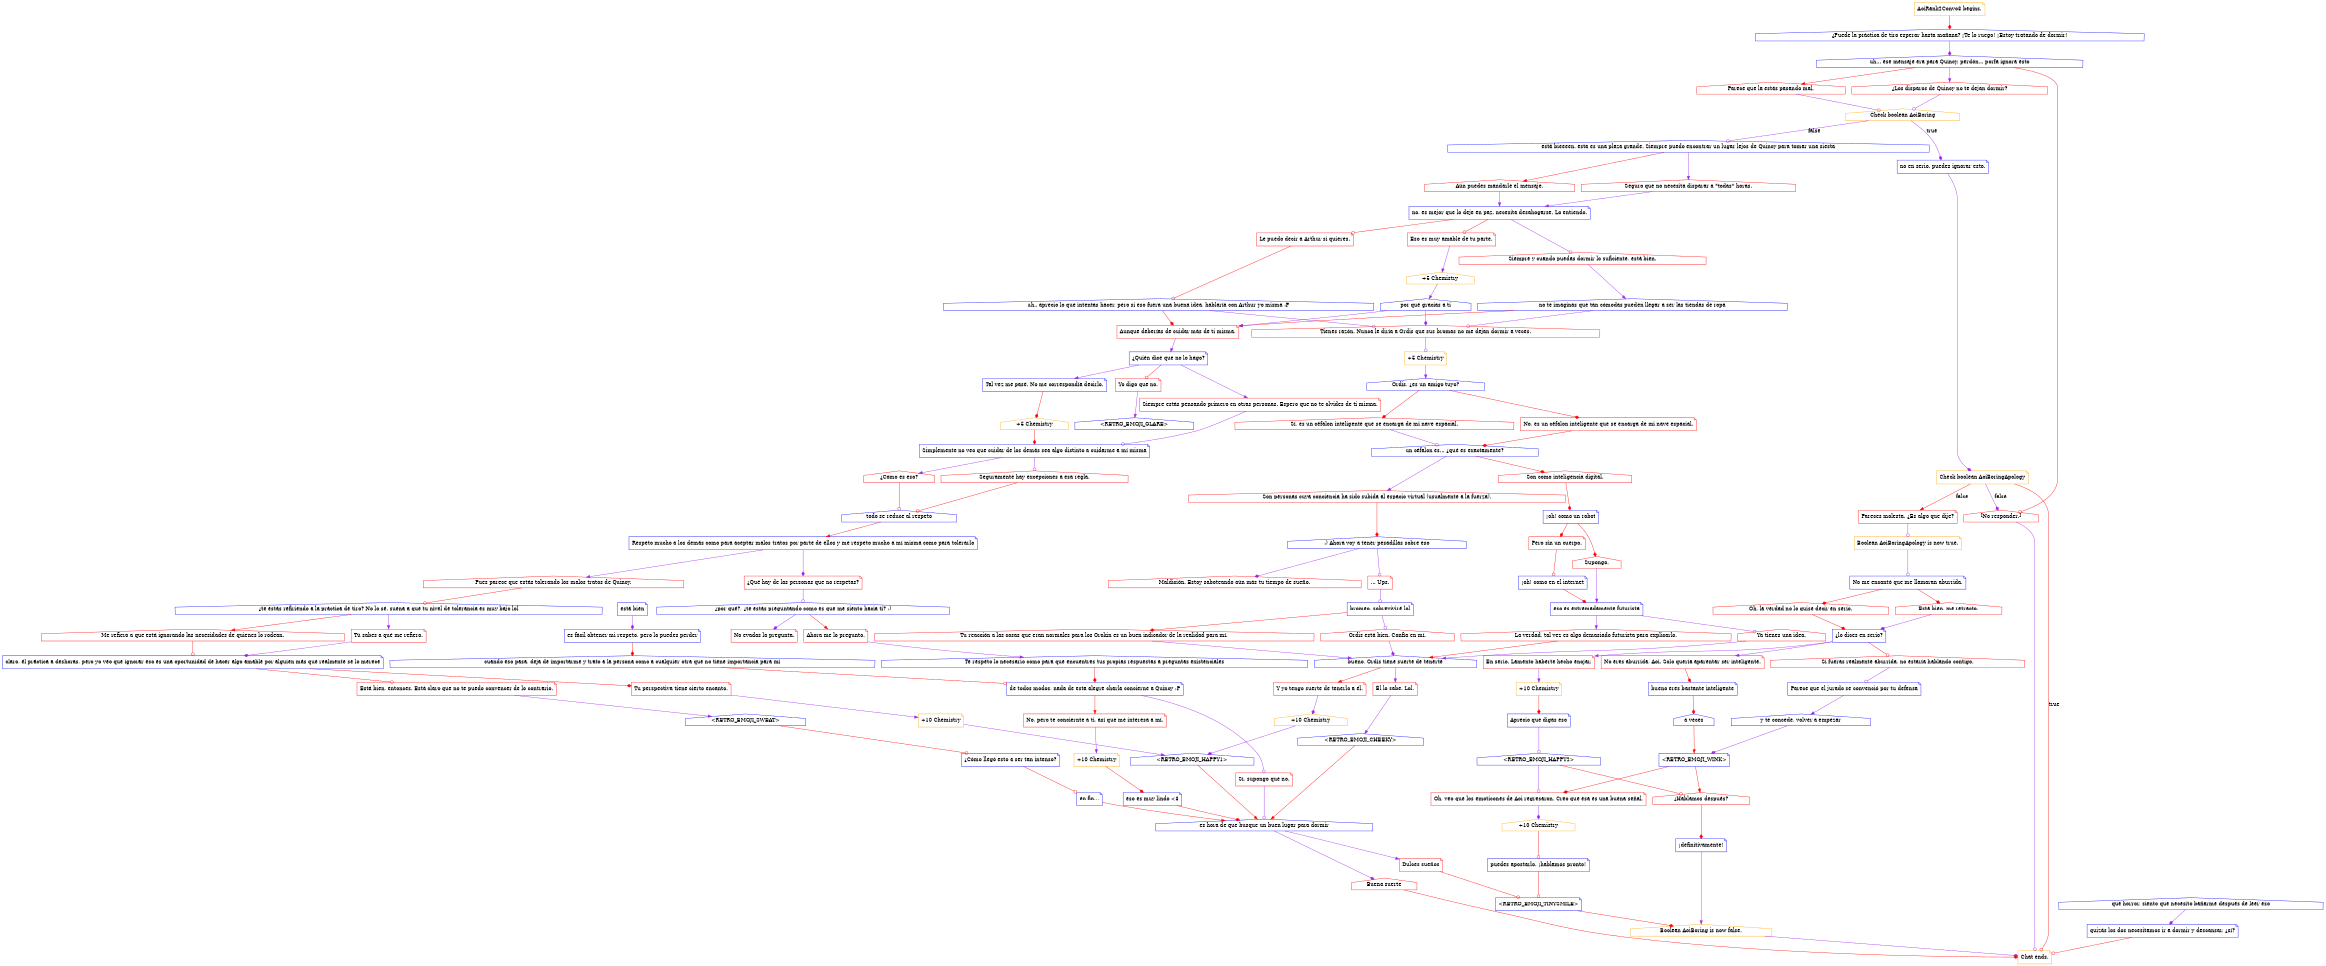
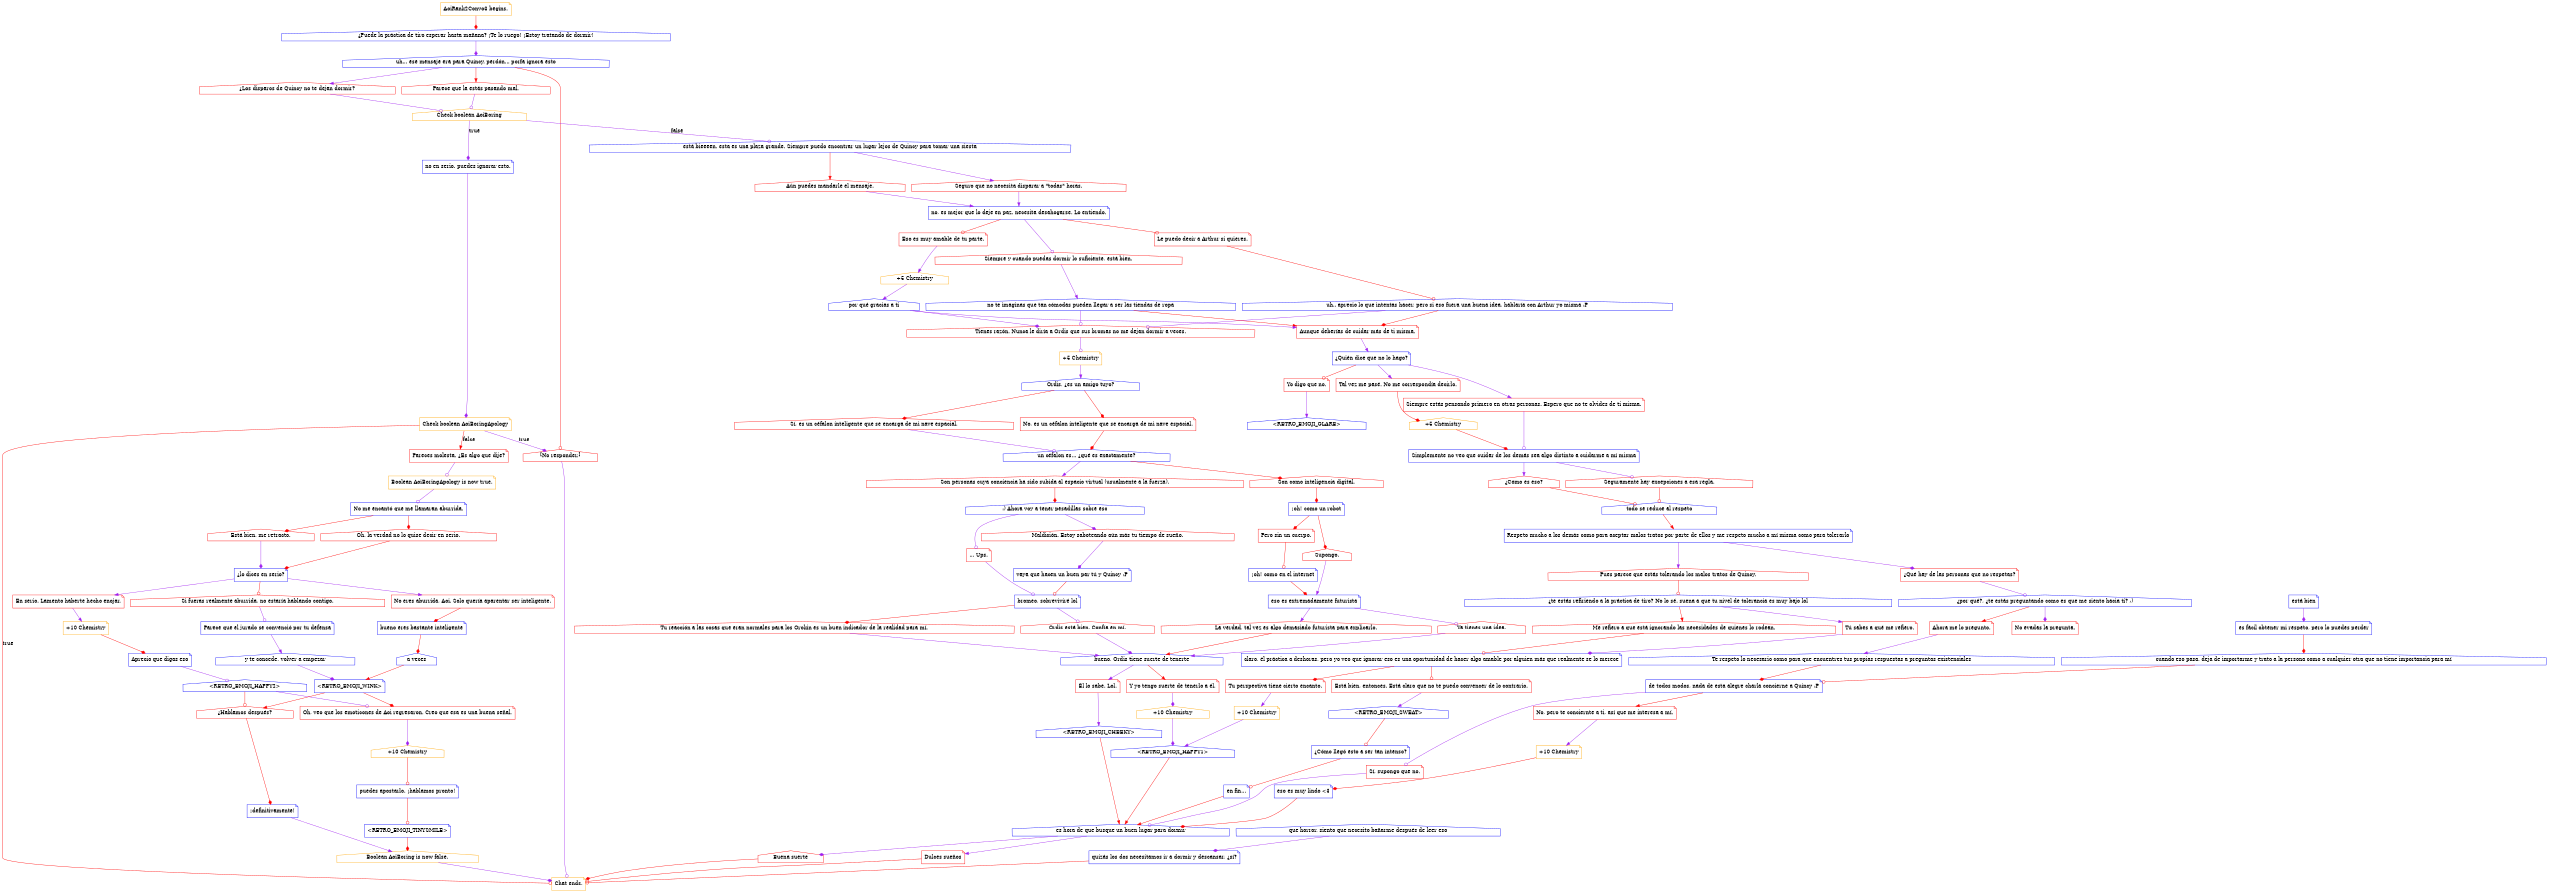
  digraph {
    node [color=blue shape=note]
    edge [arrowhead=diamond color=purple]
    "AoiRank2Convo3 begins." [color=orange]
    n2 [label="¿Puede la práctica de tiro esperar hasta mañana? ¡Te lo ruego! ¡Estoy tratando de dormir!" shape=house]
    n3 [label="uh... ese mensaje era para Quincy. perdón... porfa ignora esto" shape=house]
    n4 [color=red label="¿Los disparos de Quincy no te dejan dormir?" shape=house]
    n5 [color=red label="Parece que la estás pasando mal." shape=house]
    n6 [color=red label="[No responder.]" shape=house]
    n7 [color=orange label="Check boolean AoiBoring" shape=house]
    "Chat ends." [color=orange]
    n9 [label="no en serio. puedes ignorar esto."]
    n10 [label="está bieeeen. esta es una plaza grande. Siempre puedo encontrar un lugar lejos de Quincy para tomar una siesta" shape=house]
    n11 [color=orange label="Check boolean AoiBoringApology"]
    n12 [color=red label="Seguro que no necesita disparar a *todas* horas." shape=house]
    n13 [color=red label="Aún puedes mandarle el mensaje." shape=house]
    n14 [color=red label="Pareces molesta. ¿Es algo que dije?"]
    n15 [label="no, es mejor que lo deje en paz. necesita desahogarse. Lo entiendo."]
    n16 [color=orange label="Boolean AoiBoringApology is now true."]
    n17 [color=red label="Le puedo decir a Arthur si quieres."]
    n18 [color=red label="Eso es muy amable de tu parte."]
    n19 [color=red label="Siempre y cuando puedas dormir lo suficiente, está bien." shape=house]
    n20 [label="No me encantó que me llamaran aburrida."]
    n21 [label="uh.. aprecio lo que intentas hacer, pero si eso fuera una buena idea, hablaría con Arthur yo misma :P" shape=house]
    n22 [color=orange label="+5 Chemistry" shape=house]
    n23 [label="no te imaginas que tan cómodas pueden llegar a ser las tiendas de ropa" shape=house]
    n24 [color=red label="Oh, la verdad no lo quise decir en serio." shape=house]
    n25 [color=red label="Está bien, me retracto." shape=house]
    n26 [color=red label="Tienes razón. Nunca le diría a Ordis que sus bromas no me dejan dormir a veces." shape=house]
    n27 [color=red label="Aunque deberías de cuidar más de ti misma."]
    n28 [label="por qué gracias a ti" shape=house]
    n29 [label="¿lo dices en serio?"]
    n30 [color=orange label="+5 Chemistry"]
    n31 [label="¿Quién dice que no lo hago?"]
    n32 [color=red label="En serio. Lamento haberte hecho enojar."]
    n33 [color=red label="No eres aburrida, Aoi. Solo quería aparentar ser inteligente."]
    n34 [color=red label="Si fueras realmente aburrida, no estaría hablando contigo." shape=house]
    n35 [label="Ordis, ¿es un amigo tuyo?" shape=house]
    n36 [color=red label="Siempre estás pensando primero en otras personas. Espero que no te olvides de ti misma."]
-   n37 [label="Tal vez me pasé. No me correspondía decirlo."]
+   n37 [color=red label="Tal vez me pasé. No me correspondía decirlo."]
    n38 [color=red label="Yo digo que no."]
    n39 [color=orange label="+10 Chemistry"]
    n40 [label="bueno eres bastante inteligente"]
    n41 [label="Parece que el jurado se convenció por tu defensa"]
    n42 [color=red label="Sí, es un céfalon inteligente que se encarga de mi nave espacial." shape=house]
    n43 [color=red label="No, es un céfalon inteligente que se encarga de mi nave espacial."]
    n44 [label="Simplemente no veo que cuidar de los demás sea algo distinto a cuidarme a mí misma"]
    n45 [color=orange label="+5 Chemistry" shape=house]
    n46 [label="<RETRO_EMOJI_GLARE>" shape=house]
    n47 [label="Aprecio que digas eso"]
    n48 [label="a veces" shape=house]
    n49 [label="y te concede, volver a empezar" shape=house]
    n50 [label="un céfalon es... ¿qué es exactamente?" shape=house]
    n51 [color=red label="Seguramente hay excepciones a esa regla." shape=house]
    n52 [color=red label="¿Cómo es eso?" shape=house]
    n53 [label="<RETRO_EMOJI_HAPPY2>" shape=house]
    n54 [label="<RETRO_EMOJI_WINK>"]
    n55 [color=red label="Son como inteligencia digital." shape=house]
    n56 [color=red label="Son personas cuya conciencia ha sido subida al espacio virtual (usualmente a la fuerza)." shape=house]
    n57 [label="todo se reduce al respeto" shape=house]
    n58 [label="que horror, siento que necesito bañarme después de leer eso" shape=house]
    n59 [label="quizás los dos necesitamos ir a dormir y descansar, ¿sí?"]
    n60 [color=red label="¿Hablamos después?" shape=house]
    n61 [color=red label="Oh, veo que los emoticones de Aoi regresaron. Creo que esa es una buena señal."]
    n62 [label="¡oh! como un robot"]
    n63 [label=":) Ahora voy a tener pesadillas sobre eso" shape=house]
    n64 [label="Respeto mucho a los demás como para aceptar malos tratos por parte de ellos y me respeto mucho a mí misma como para tolerarlo"]
    n65 [label="¡definitivamente!"]
    n66 [color=orange label="+10 Chemistry" shape=house]
    n67 [color=red label="Supongo." shape=house]
    n68 [color=red label="Pero sin un cuerpo."]
    n69 [color=red label="Maldición. Estoy saboteando aún más tu tiempo de sueño." shape=house]
    n70 [color=red label="... Ups."]
    n71 [color=red label="¿Qué hay de las personas que no respetas?"]
    n72 [color=red label="Pues parece que estás tolerando los malos tratos de Quincy." shape=house]
    n73 [color=orange label="Boolean AoiBoring is now false." shape=house]
    n74 [label="puedes apostarlo. ¡hablamos pronto!"]
    n75 [label="eso es extremadamente futurista"]
    n76 [label="¡oh! como en el internet"]
+   n77 [label="vaya que hacen un buen par tú y Quincy :P"]
    n78 [label="bromeo, sobreviviré lol"]
    n79 [label="¿por qué?, ¿te estás preguntando como es que me siento hacia ti? ;)" shape=house]
    n80 [label="¿te estás refiriendo a la práctica de tiro? No lo sé. suena a que tu nivel de tolerancia es muy bajo lol" shape=house]
    n81 [label="<RETRO_EMOJI_TINYSMILE>"]
    n82 [color=red label="Ya tienes una idea." shape=house]
    n83 [color=red label="La verdad, tal vez es algo demasiado futurista para explicarlo." shape=house]
    n84 [color=red label="Ordis está bien. Confía en mí." shape=house]
    n85 [color=red label="Tu reacción a las cosas que eran normales para los Orokin es un buen indicador de la realidad para mí." shape=house]
    n86 [color=red label="Ahora me lo pregunto."]
    n87 [color=red label="No evadas la pregunta."]
    n88 [color=red label="Tú sabes a qué me refiero."]
    n89 [color=red label="Me refiero a que está ignorando las necesidades de quienes lo rodean." shape=house]
    n90 [label="bueno, Ordis tiene suerte de tenerte" shape=house]
    n91 [label="Te respeto lo necesario como para que encuentres tus propias respuestas a preguntas existenciales" shape=house]
    n92 [label="claro, él práctica a deshoras, pero yo veo que ignorar eso es una oportunidad de hacer algo amable por alguien más que realmente se lo merece"]
    n93 [color=red label="Él lo sabe. Lol."]
    n94 [color=red label="Y yo tengo suerte de tenerlo a él."]
    n95 [label="de todos modos, nada de esta alegre charla concierne a Quincy :P"]
    n96 [label="está bien"]
    n97 [label="es fácil obtener mi respeto, pero lo puedes perder"]
    n98 [color=red label="Está bien, entonces. Está claro que no te puedo convencer de lo contrario."]
    n99 [color=red label="Tu perspectiva tiene cierto encanto."]
    n100 [label="<RETRO_EMOJI_CHEEKY>" shape=house]
    n101 [color=orange label="+10 Chemistry" shape=house]
    n102 [color=red label="No, pero te conciernte a ti, así que me interesa a mí."]
    n103 [color=red label="Sí, supongo que no."]
    n104 [label="cuando eso pasa, deja de importarme y trato a la persona como a cualquier otra que no tiene importancia para mí" shape=house]
    n105 [label="<RETRO_EMOJI_SWEAT>" shape=house]
    n106 [color=orange label="+10 Chemistry"]
    n107 [label="es hora de que busque un buen lugar para dormir" shape=house]
    n108 [label="<RETRO_EMOJI_HAPPY1>" shape=house]
    n109 [color=orange label="+10 Chemistry"]
    n110 [label="¿Cómo llegó esto a ser tan intenso?"]
    n111 [color=red label="Buena suerte" shape=house]
    n112 [color=red label="Dulces sueños"]
    n113 [label="eso es muy lindo <3"]
    n114 [label="en fin..."]
    "AoiRank2Convo3 begins." -> n2 [color=red]
    n2 -> n3
    n3 -> n4 [arrowhead=normal]
    n3 -> n5 [arrowhead=normal color=red]
    n3 -> n6 [arrowhead=odot color=red]
    n4 -> n7 [arrowhead=odot]
    n5 -> n7 [arrowhead=odot]
    n6 -> "Chat ends." [arrowhead=odot]
    n7 -> n9 [label=true]
    n7 -> n10 [arrowhead=odot label=false]
    n9 -> n11
    n10 -> n12 [arrowhead=normal]
    n10 -> n13 [arrowhead=normal color=red]
-   n11 -> n6 [label=false]
+   n11 -> n6 [label=true]
    n11 -> "Chat ends." [arrowhead=odot color=red label=true]
    n11 -> n14 [arrowhead=normal color=red label=false]
    n12 -> n15 [arrowhead=normal]
    n13 -> n15 [arrowhead=normal]
    n14 -> n16 [arrowhead=odot]
    n15 -> n17 [arrowhead=odot color=red]
    n15 -> n18 [arrowhead=odot color=red]
    n15 -> n19 [arrowhead=odot]
    n16 -> n20 [arrowhead=odot]
    n17 -> n21 [arrowhead=odot color=red]
    n18 -> n22 [arrowhead=normal]
    n19 -> n23 [arrowhead=normal]
    n20 -> n24 [color=red]
    n20 -> n25 [color=red]
    n21 -> n26 [arrowhead=odot]
    n21 -> n27 [color=red]
    n22 -> n28 [arrowhead=normal]
    n23 -> n26 [arrowhead=odot]
    n23 -> n27 [arrowhead=normal color=red]
    n24 -> n29 [color=red]
    n25 -> n29
    n26 -> n30 [arrowhead=odot]
    n27 -> n31 [arrowhead=normal]
    n28 -> n26
    n28 -> n27 [arrowhead=normal]
    n29 -> n32 [arrowhead=normal]
    n29 -> n33 [arrowhead=normal]
    n29 -> n34 [arrowhead=odot color=red]
    n30 -> n35 [arrowhead=normal]
    n31 -> n36 [arrowhead=normal]
    n31 -> n37 [arrowhead=normal]
    n31 -> n38 [arrowhead=odot color=red]
    n32 -> n39 [arrowhead=normal]
    n33 -> n40 [color=red]
    n34 -> n41 [arrowhead=odot]
    n35 -> n42 [color=red]
    n35 -> n43 [color=red]
    n36 -> n44 [arrowhead=odot]
    n37 -> n45 [color=red]
    n38 -> n46 [arrowhead=normal]
    n39 -> n47 [color=red]
    n40 -> n48 [color=red]
    n41 -> n49 [arrowhead=normal]
    n42 -> n50 [arrowhead=odot]
    n43 -> n50 [color=red]
    n44 -> n51 [arrowhead=odot]
    n44 -> n52 [arrowhead=normal]
    n45 -> n44 [color=red]
    n47 -> n53 [arrowhead=odot]
    n48 -> n54 [arrowhead=normal color=red]
    n49 -> n54
    n50 -> n55 [color=red]
    n50 -> n56 [arrowhead=normal]
    n51 -> n57 [arrowhead=odot color=red]
    n52 -> n57 [arrowhead=odot color=red]
    n53 -> n60 [arrowhead=odot color=red]
    n53 -> n61 [arrowhead=odot]
    n54 -> n60 [arrowhead=normal color=red]
    n54 -> n61 [color=red]
    n55 -> n62 [color=red]
    n56 -> n63 [color=red]
    n57 -> n64 [arrowhead=normal color=red]
    n58 -> n59
    n59 -> "Chat ends." [arrowhead=odot color=red]
    n60 -> n65 [color=red]
    n61 -> n66
    n62 -> n67 [color=red]
    n62 -> n68 [color=red]
    n63 -> n69
    n63 -> n70 [arrowhead=odot]
    n64 -> n71
    n64 -> n72 [arrowhead=normal]
    n65 -> n73 [arrowhead=normal]
    n66 -> n74 [arrowhead=odot color=red]
    n67 -> n75 [arrowhead=normal]
    n68 -> n76 [arrowhead=odot color=red]
+   n69 -> n77
    n70 -> n78 [arrowhead=odot]
    n71 -> n79 [arrowhead=odot]
    n72 -> n80 [arrowhead=odot color=red]
    n73 -> "Chat ends."
    n74 -> n81 [arrowhead=odot color=red]
    n75 -> n82 [arrowhead=odot]
    n75 -> n83 [arrowhead=normal]
    n76 -> n75 [color=red]
+   n77 -> n78 [arrowhead=odot color=red]
    n78 -> n84 [arrowhead=odot]
    n78 -> n85 [color=red]
    n79 -> n86 [arrowhead=normal color=red]
    n79 -> n87
    n80 -> n88 [arrowhead=normal]
    n80 -> n89 [arrowhead=normal color=red]
    n81 -> n73 [color=red]
    n82 -> n90 [arrowhead=normal]
    n83 -> n90 [arrowhead=normal color=red]
    n84 -> n90
    n85 -> n90 [arrowhead=normal]
    n86 -> n91 [arrowhead=normal]
    n88 -> n92
    n89 -> n92 [arrowhead=odot color=red]
    n90 -> n93 [arrowhead=normal]
    n90 -> n94 [arrowhead=normal color=red]
    n91 -> n95 [color=red]
    n92 -> n98 [arrowhead=odot color=red]
    n92 -> n99 [color=red]
    n93 -> n100 [arrowhead=normal]
    n94 -> n101
    n95 -> n102 [arrowhead=normal color=red]
    n95 -> n103 [arrowhead=odot]
    n96 -> n97
    n97 -> n104 [color=red]
    n98 -> n105 [arrowhead=normal]
    n99 -> n106 [arrowhead=normal]
    n100 -> n107 [arrowhead=normal color=red]
    n101 -> n108
    n102 -> n109 [arrowhead=normal]
    n103 -> n107 [arrowhead=odot]
    n104 -> n95 [arrowhead=odot color=red]
    n105 -> n110 [arrowhead=odot color=red]
    n106 -> n108 [arrowhead=normal]
    n107 -> n111
    n107 -> n112 [arrowhead=normal]
    n108 -> n107 [arrowhead=normal color=red]
    n109 -> n113 [color=red]
    n110 -> n114 [arrowhead=odot color=red]
    n111 -> "Chat ends." [color=red]
-   n112 -> n81 [arrowhead=odot color=red]
+   n112 -> "Chat ends." [arrowhead=odot color=red]
    n113 -> n107 [color=red]
    n114 -> n107 [arrowhead=normal color=red]
  }
